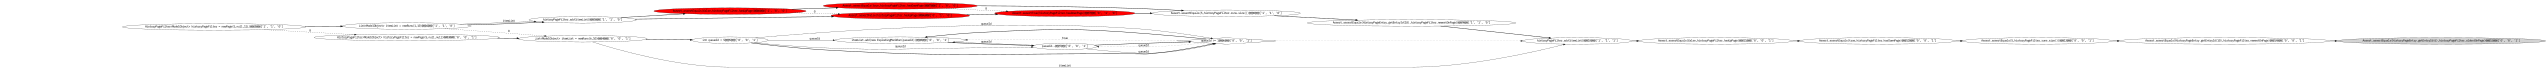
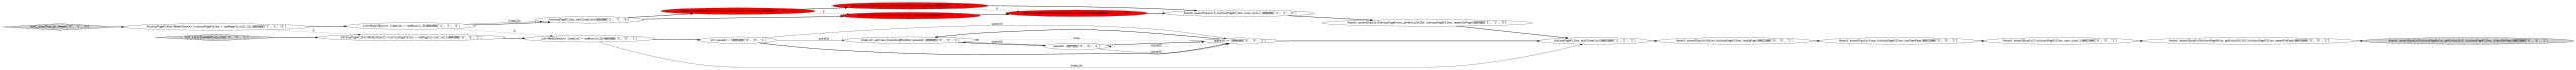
  digraph {
    fontname="IBM Plex Mono"
    rankdir=LR
    node [fillcolor=white fontname="IBM Plex Mono" shape=ellipse style=filled]
    edge [fontname="IBM Plex Mono" style=bold]
+   n1 [fillcolor=lightgray label="test_olderThan_gt_newest['0', '1', '0']" shape=diamond]
    n2 [label="HistoryPageFilter<ModelObject> historyPageFilter = newPage(5,null,11L)@@@3@@@['1', '1', '0']"]
    n3 [label="List<ModelObject> itemList = newRuns(1,10)@@@4@@@['1', '1', '0']"]
    n4 [label="HistoryPageFilter<ModelObject> historyPageFilter = newPage(5,null,null)@@@3@@@['0', '0', '1']"]
    n5 [fillcolor=red label="Assert.assertEquals(true,historyPageFilter.hasDownPage)@@@7@@@['1', '0', '0']"]
    n6 [label="Assert.assertEquals(5,historyPageFilter.runs.size())@@@8@@@['1', '1', '0']"]
    n7 [fillcolor=red label="Assert.assertTrue(historyPageFilter.hasDownPage)@@@7@@@['0', '1', '0']"]
    n8 [label="Assert.assertEquals(HistoryPageEntry.getEntryId(10),historyPageFilter.newestOnPage)@@@9@@@['1', '1', '0']"]
    n9 [label="List<ModelObject> itemList = newRuns(6,10)@@@4@@@['0', '0', '1']"]
    n10 [label="historyPageFilter.add(itemList)@@@5@@@['1', '1', '0']"]
    n11 [label="int queueId = 5@@@5@@@['0', '0', '1']"]
    n12 [label="historyPageFilter.add(itemList)@@@10@@@['1', '1', '1']"]
    n13 [fillcolor=red label="Assert.assertEquals(false,historyPageFilter.hasUpPage)@@@6@@@['1', '0', '0']"]
    n14 [fillcolor=red label="Assert.assertFalse(historyPageFilter.hasUpPage)@@@6@@@['0', '1', '0']"]
    n15 [label="Assert.assertEquals(false,historyPageFilter.hasUpPage)@@@11@@@['0', '0', '1']"]
    n16 [label="Assert.assertEquals(true,historyPageFilter.hasDownPage)@@@12@@@['0', '0', '1']"]
    n17 [label="Assert.assertEquals(5,historyPageFilter.runs.size())@@@13@@@['0', '0', '1']"]
    n18 [fillcolor=lightgray label="Assert.assertEquals(HistoryPageEntry.getEntryId(6),historyPageFilter.oldestOnPage)@@@15@@@['0', '0', '1']"]
    n19 [label="itemList.add(new ExplodingMockRun(queueId))@@@8@@@['0', '0', '1']"]
    n20 [label="queueId--@@@7@@@['0', '0', '1']"]
    n21 [label="queueId >= 1@@@6@@@['0', '0', '1']" shape=diamond]
    n22 [label="Assert.assertEquals(HistoryPageEntry.getEntryId(10),historyPageFilter.newestOnPage)@@@14@@@['0', '0', '1']"]
+   n23 [fillcolor=lightgray label="test_laterItemsNotEvaluated['0', '0', '1']" shape=diamond]
+   n1 -> n2
    n2 -> n3
    n2 -> n4 [label=0 style=dashed]
    n3 -> n9 [label=0 style=dashed]
    n3 -> n10
    n3 -> n10 [label=itemList style=solid]
    n4 -> n9
    n5 -> n6
    n5 -> n7 [label=0 style=dashed]
    n6 -> n8
    n7 -> n6
    n8 -> n12
    n9 -> n11
    n9 -> n12 [label=itemList style=solid]
    n10 -> n13
    n10 -> n14
    n11 -> n19 [label=queueId style=solid]
-   n11 -> n20 [label=queueId style=solid]
    n11 -> n21
    n11 -> n21 [label=queueId style=solid]
    n12 -> n15
    n13 -> n5
    n13 -> n14 [label=0 style=dashed]
    n14 -> n7
    n15 -> n16
    n16 -> n17
    n17 -> n22
    n19 -> n20
    n20 -> n19 [label=queueId style=solid]
    n20 -> n21 [label=queueId style=solid]
    n20 -> n21
-   n21 -> n12 [style=dotted]
+   n21 -> n12
    n21 -> n19
    n21 -> n19 [label=true style=dotted]
    n21 -> n20 [label=queueId style=dotted]
    n22 -> n18
+   n23 -> n4
  }
